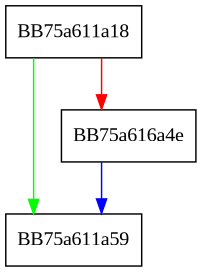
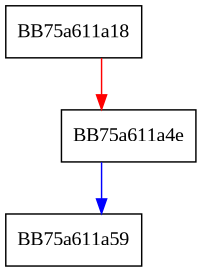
  digraph {
    fontname="Liberation Serif"
    splines=ortho
    node [fontname="Liberation Serif" shape=box]
    edge [fontname="Liberation Serif"]
    n1 [label=BB75a611a59]
    BB75a611a18
-   BB75a611a4e [label=BB75a616a4e]
-   BB75a611a18 -> n1 [color=green]
+   BB75a611a4e
    BB75a611a18 -> BB75a611a4e [color=red]
    BB75a611a4e -> n1 [color=blue]
  }
